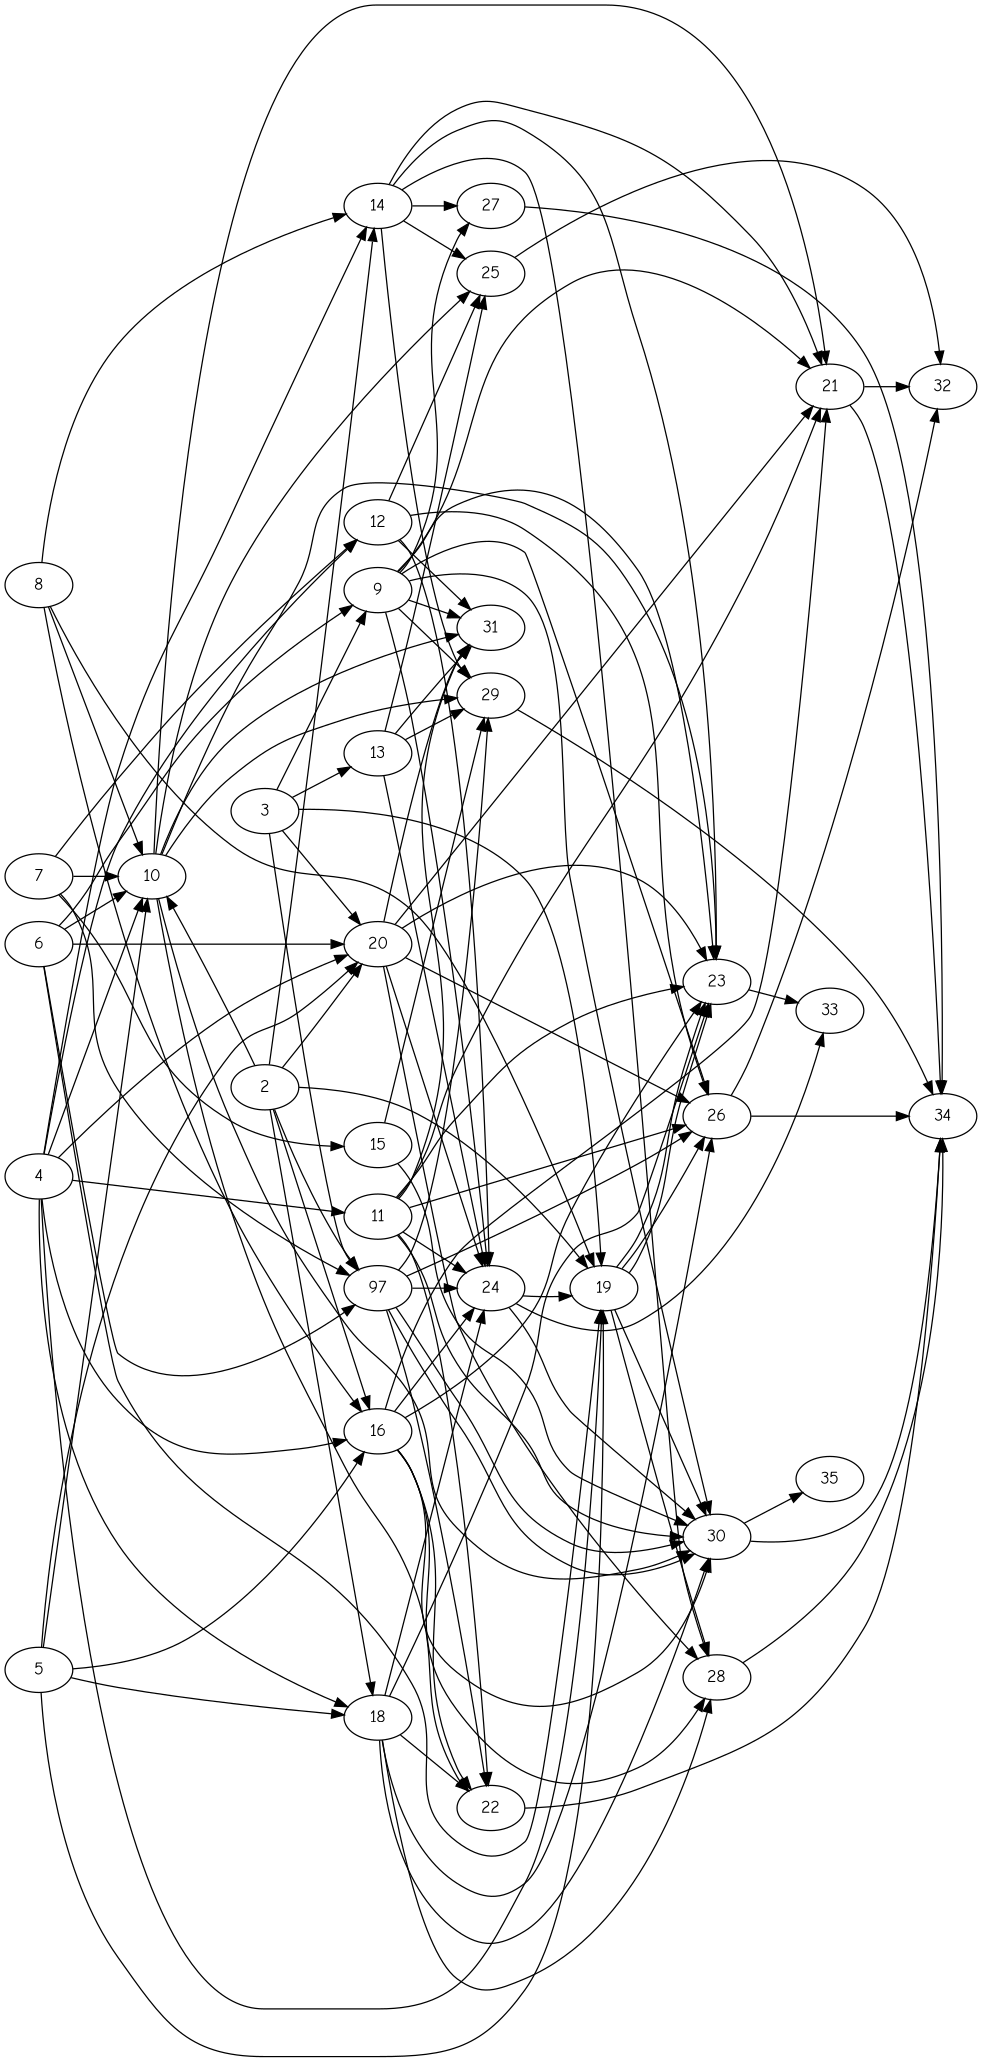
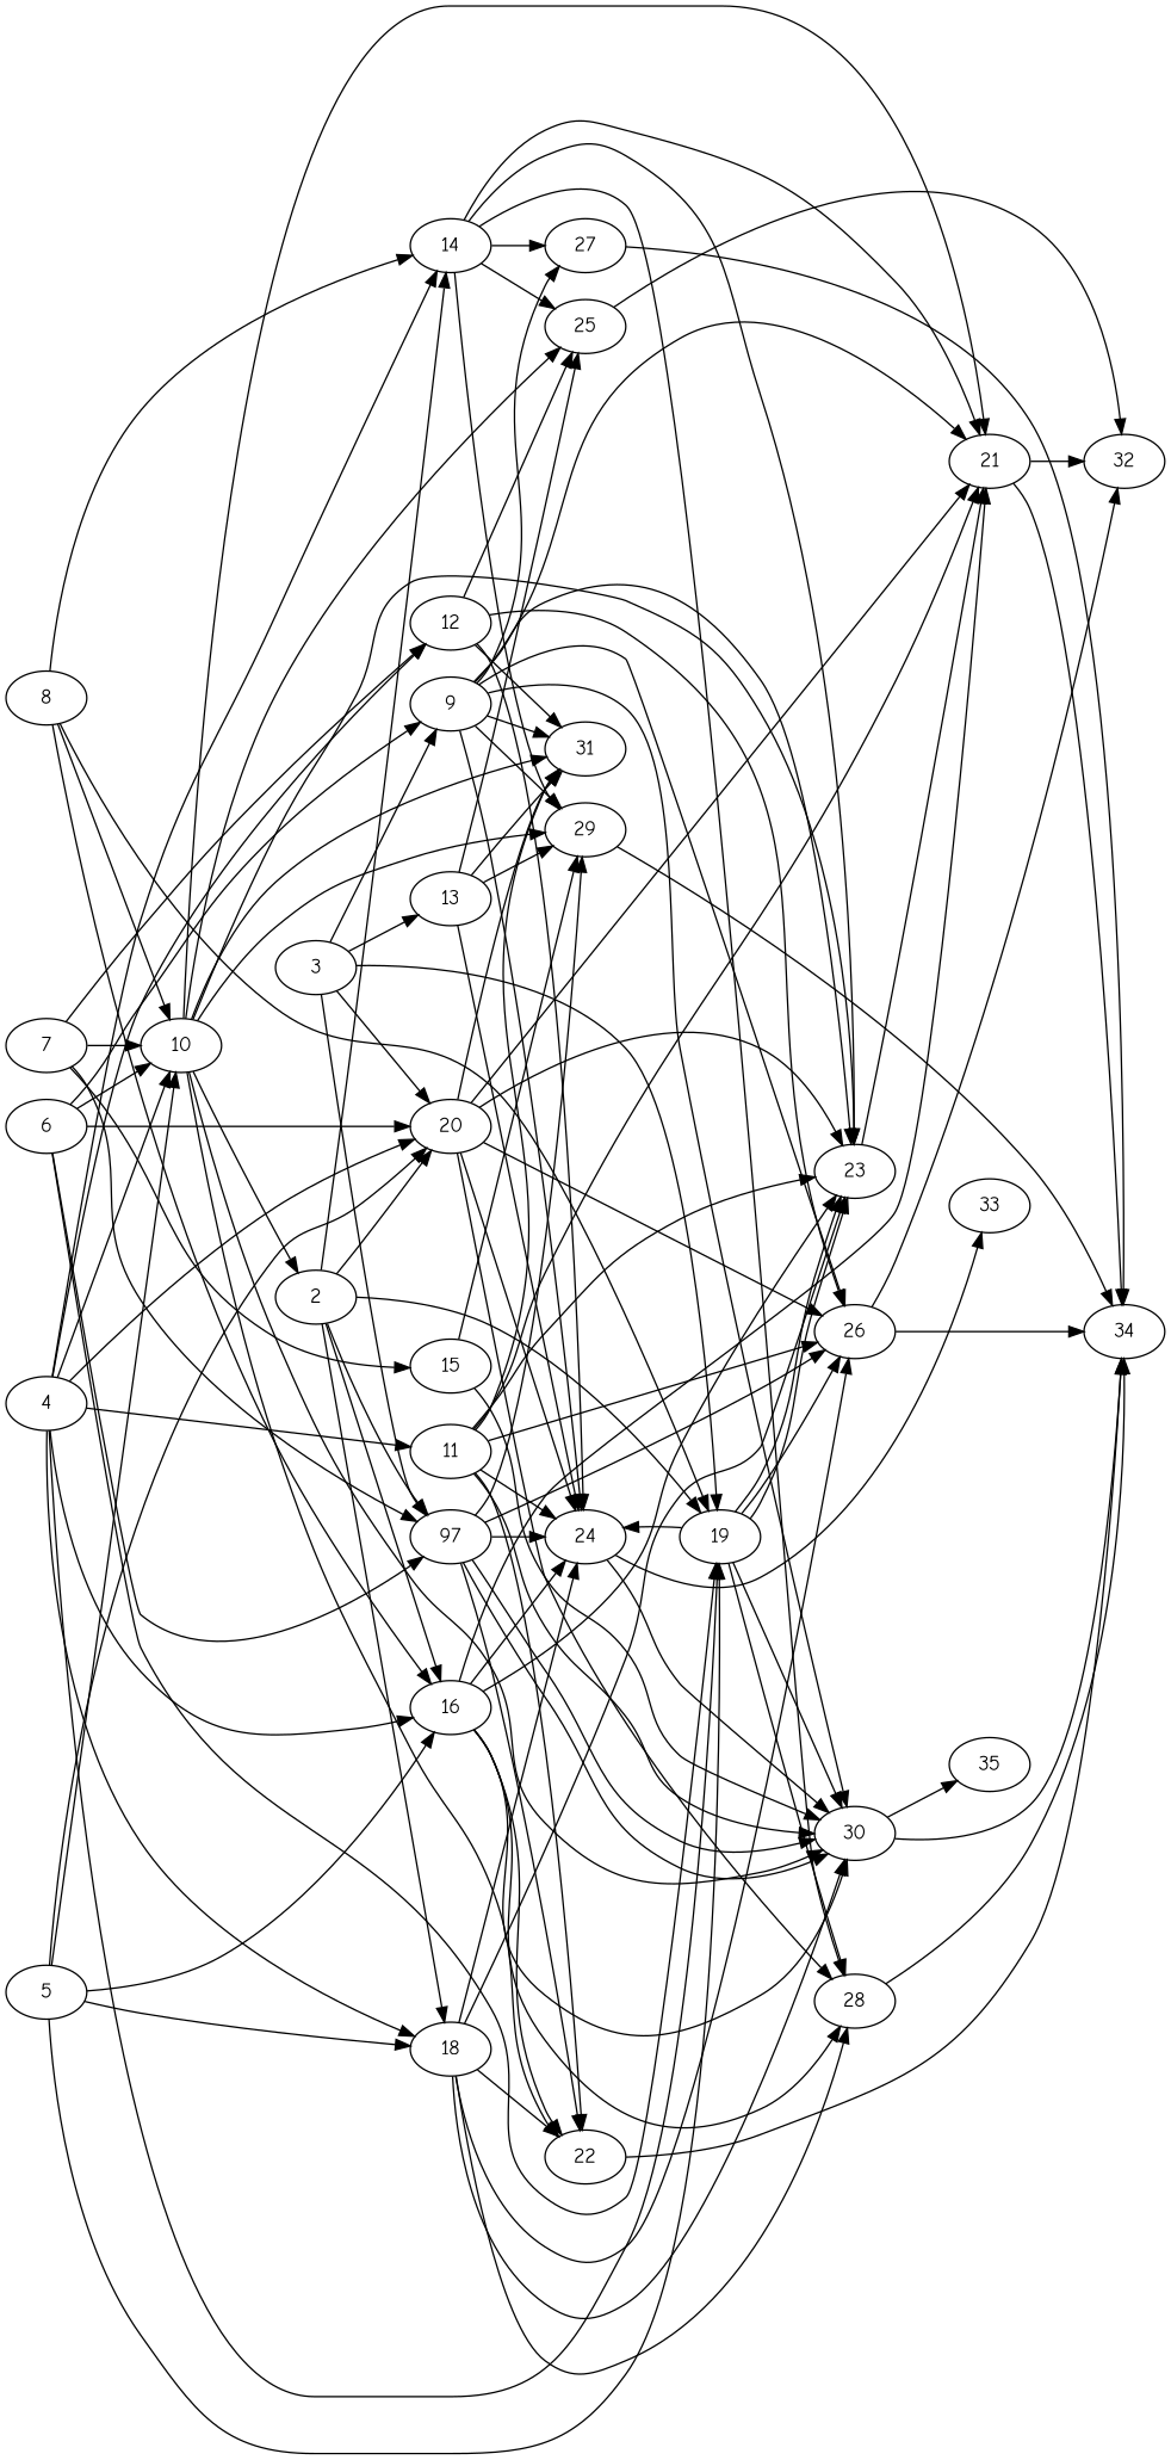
  digraph {
    fontname="Comic Neue"
    rankdir=LR
    node [alpha=0.17 fontname="Comic Neue"]
    edge [fontname="Comic Neue"]
    18 [alpha=0.04 expect_size=30189568]
    23 [alpha=0.02 expect_size=24097792]
    24 [alpha=0.03 expect_size=46422016]
    26 [alpha=0.05 expect_size=51038208]
    30 [alpha=0.12 expect_size=8397824]
    22 [alpha=0.04 expect_size=9284608]
    28 [alpha=0.01 expect_size=6937600]
    19 [expect_size=22438912]
    33 [alpha=0.10 expect_size=52149248]
    32 [alpha=0.00 expect_size=41719808]
    34 [alpha=0.18 expect_size=9654272]
    35 [alpha=0.01 expect_size=16143360]
    2 [alpha=0.20 expect_size=40930304]
    10 [alpha=0.08 expect_size=35127296]
    14 [alpha=0.16 expect_size=50370560]
    16 [alpha=0.12 expect_size=12606464]
    n17 [alpha=0.09 expect_size=6307840 label=97]
    20 [alpha=0.20 expect_size=20089856]
    21 [alpha=0.14 expect_size=38647808]
    25 [expect_size=36250624]
    29 [alpha=0.20 expect_size=16379904]
    31 [alpha=0.14 expect_size=7574528]
    27 [alpha=0.10 expect_size=32820224]
    3 [alpha=0.16 expect_size=23218176]
    9 [alpha=0.19 expect_size=24853504]
    13 [alpha=0.09 expect_size=13386752]
    4 [alpha=0.15 expect_size=12780544]
    11 [alpha=0.08 expect_size=30173184]
    12 [alpha=0.06 expect_size=13631488]
    5 [alpha=0.09 expect_size=36327424]
    6 [expect_size=38879232]
    7 [alpha=0.10 expect_size=44336128]
    15 [alpha=0.06 expect_size=38416384]
    8 [expect_size=19699712]
    18 -> 23
    18 -> 24
    18 -> 26
    18 -> 30
    18 -> 22
    18 -> 28
-   23 -> 33
+   23 -> 21
    24 -> 30
    24 -> 33
    26 -> 32
    26 -> 34
    30 -> 34
    30 -> 35
    22 -> 34
    28 -> 34
    19 -> 23
    19 -> 23
-   24 -> 19
+   19 -> 24
    19 -> 26
    19 -> 30
    19 -> 28
    2 -> 18
    2 -> 19
-   2 -> 10
+   10 -> 2
    2 -> 14
    2 -> 16
    2 -> n17
    2 -> 20
    10 -> 23
    10 -> 30
    10 -> 22
    10 -> 21
    10 -> 25
    10 -> 29
    10 -> 31
    14 -> 23
    14 -> 28
    14 -> 21
    14 -> 25
    14 -> 29
    14 -> 27
    16 -> 23
    16 -> 24
    16 -> 30
    16 -> 22
    16 -> 28
    16 -> 21
    n17 -> 24
    n17 -> 26
    n17 -> 30
    n17 -> 30
    n17 -> 22
    n17 -> 29
    20 -> 23
    20 -> 24
    20 -> 26
    20 -> 28
    20 -> 21
    20 -> 31
    21 -> 32
    21 -> 34
    25 -> 32
    29 -> 34
    27 -> 34
    3 -> 19
    3 -> n17
    3 -> 20
    3 -> 9
    3 -> 13
    9 -> 23
    9 -> 24
    9 -> 26
    9 -> 30
    9 -> 21
    9 -> 29
    9 -> 31
    9 -> 27
    13 -> 24
    13 -> 25
    13 -> 29
    13 -> 31
    4 -> 18
    4 -> 19
    4 -> 10
    4 -> 14
    4 -> 16
    4 -> 20
    4 -> 11
    4 -> 12
    11 -> 23
    11 -> 24
    11 -> 26
    11 -> 30
    11 -> 22
    11 -> 21
    11 -> 31
    12 -> 24
    12 -> 26
    12 -> 25
    12 -> 31
    5 -> 18
    5 -> 19
    5 -> 10
    5 -> 16
    5 -> 20
    6 -> 19
    6 -> 10
    6 -> n17
    6 -> 20
    6 -> 9
    7 -> 10
    7 -> n17
    7 -> 12
    7 -> 15
    15 -> 30
    15 -> 29
    8 -> 19
    8 -> 10
    8 -> 14
    8 -> 16
  }
